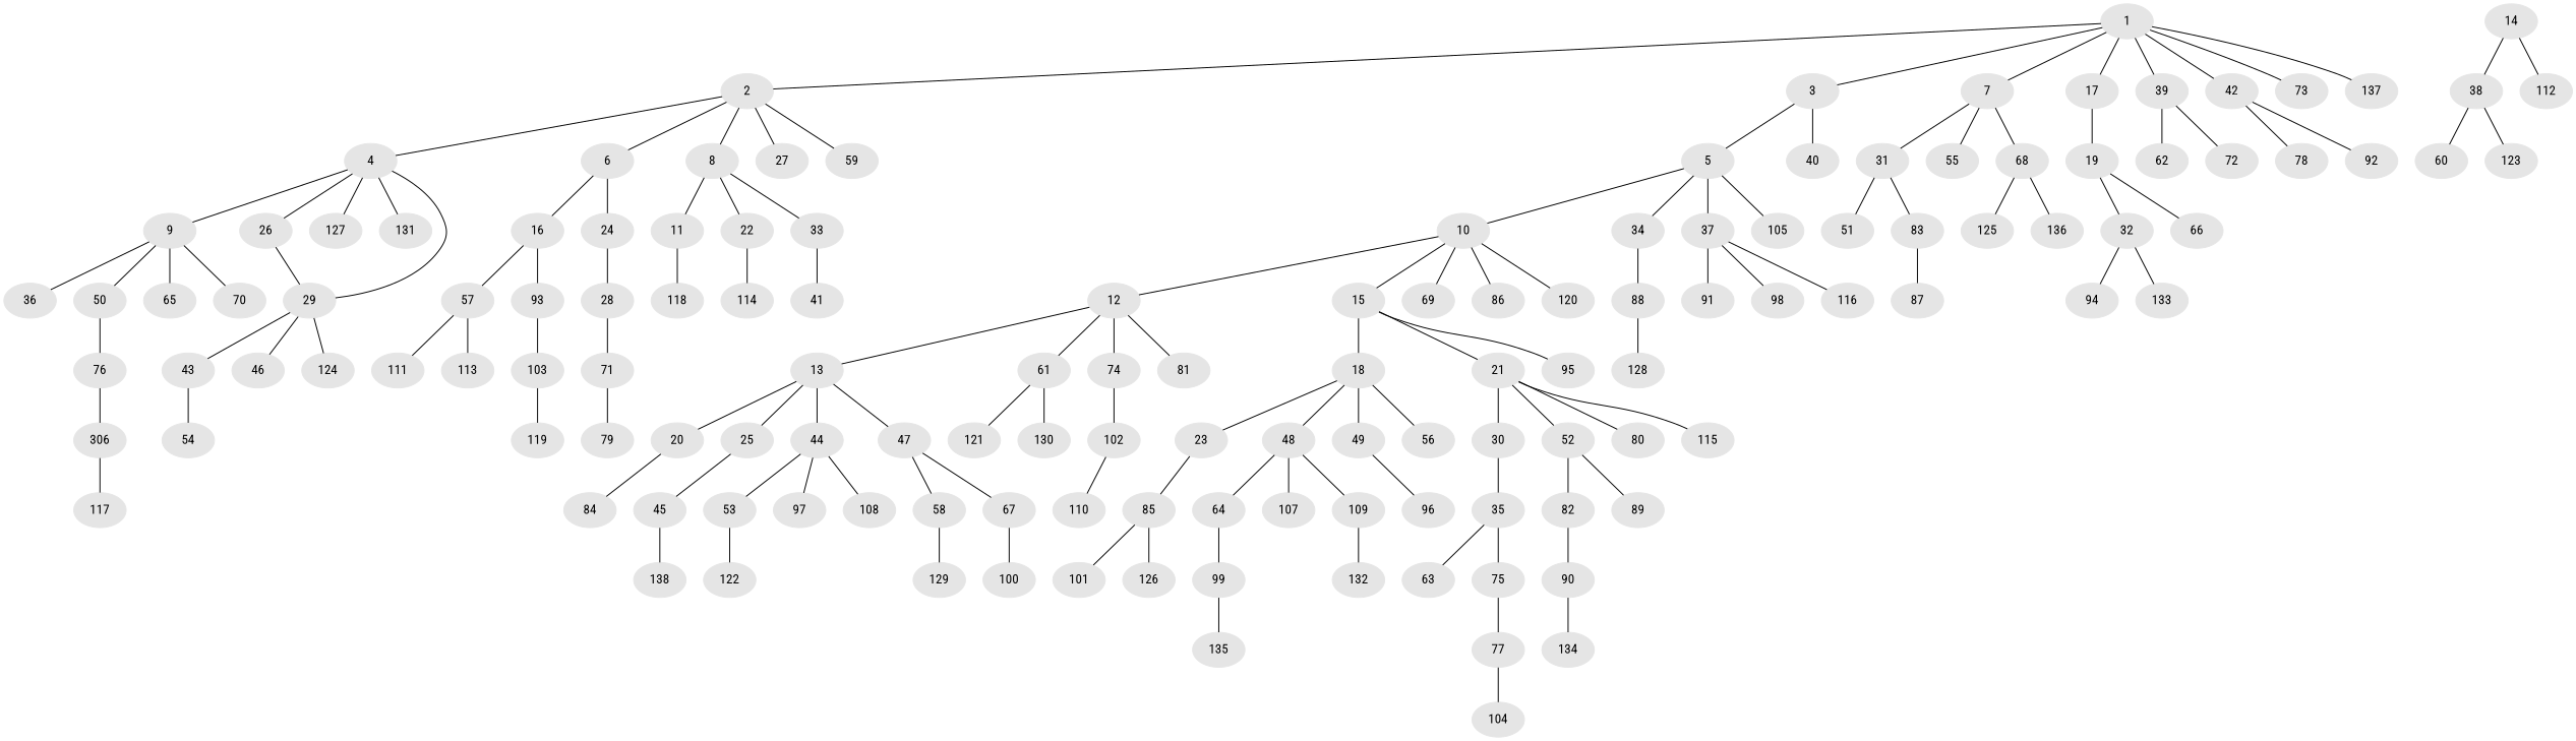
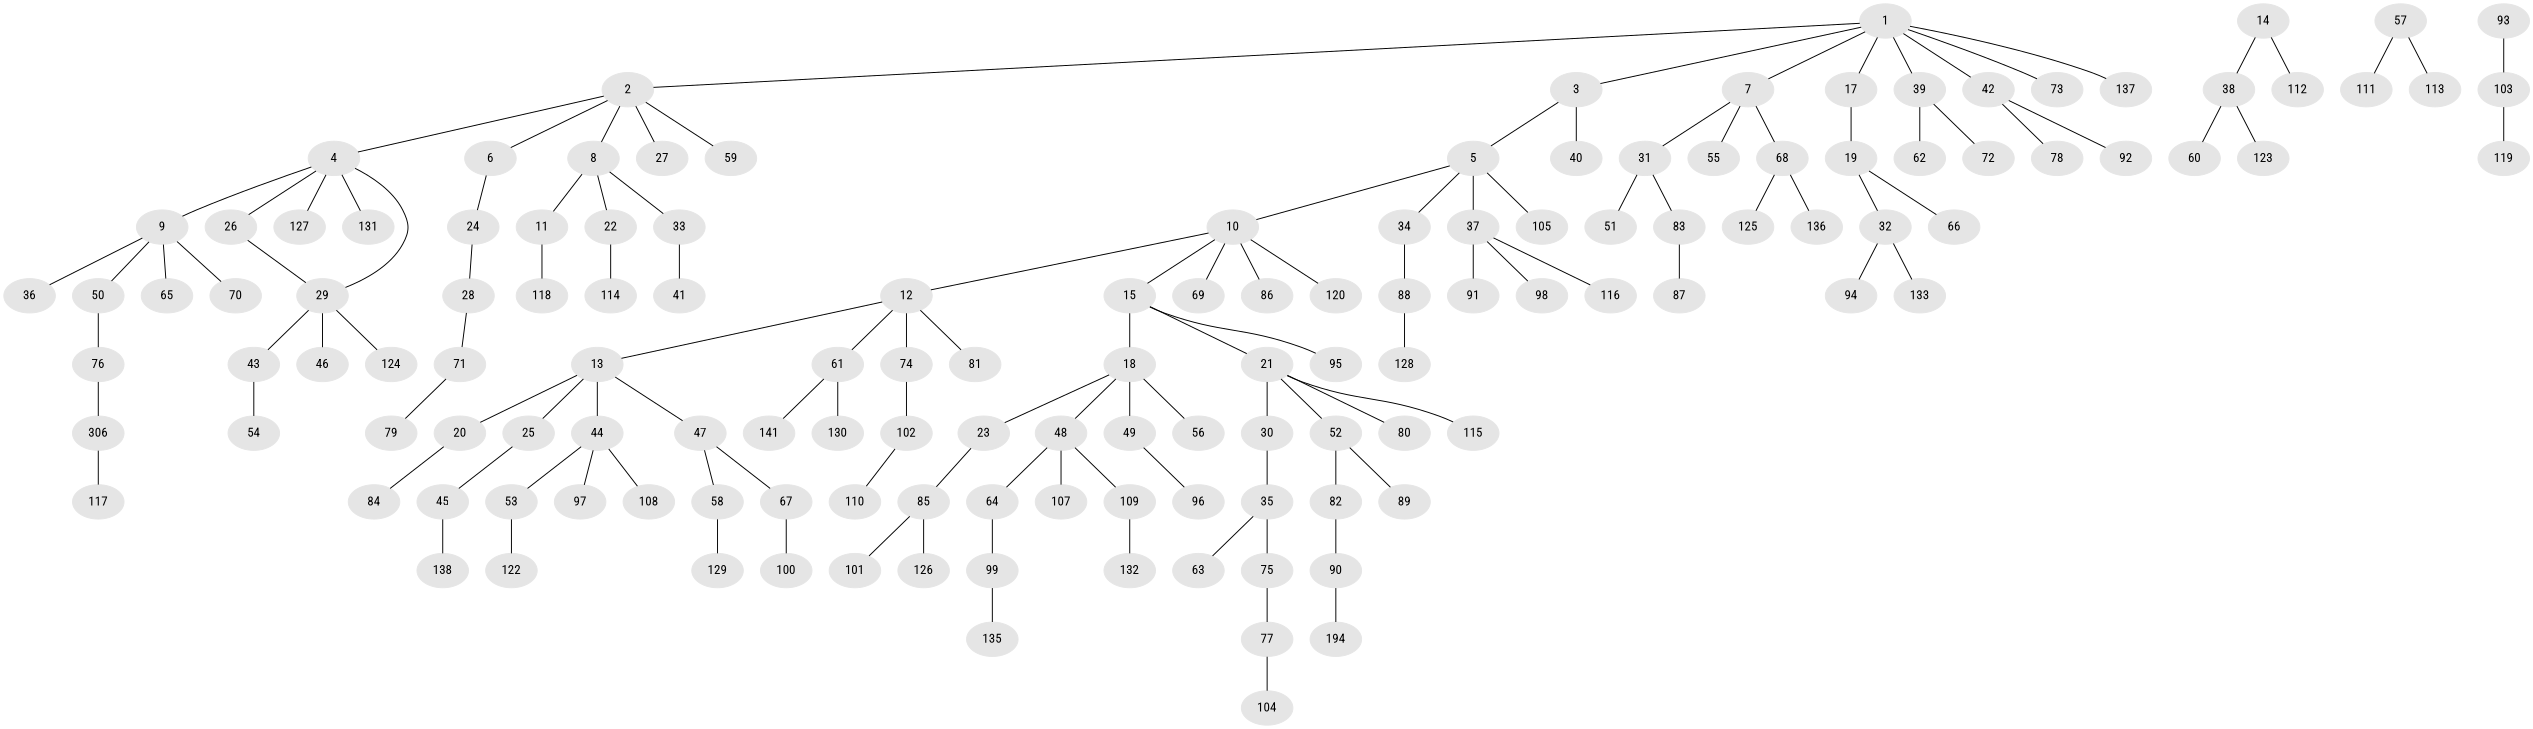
  graph {
    fontname="Roboto Condensed"
    node [color=gray90 fontname="Roboto Condensed" style=filled]
    edge [fontname="Roboto Condensed"]
    1
    2
    3
    7
    17
    39
    42
    73
    137
    4
    6
    8
    27
    59
    5
    40
    31
    55
    68
    19
    62
    72
    78
    92
    9
    26
    127
    131
    29
-   16
    24
    11
    22
    33
    10
    34
    37
    105
    36
    50
    65
    70
    14
    38
    112
    12
    15
    69
    86
    120
    88
    91
    98
    116
    57
    93
    28
    51
    83
    125
    136
    118
    114
    41
    76
    13
    61
    74
    81
    18
    21
    95
    20
    25
    44
    47
-   121
+   121 [label=141]
    130
    102
    84
    45
    53
    97
    108
    58
    67
    60
    123
    23
    48
    49
    56
    30
    52
    80
    115
    111
    113
    103
    32
    66
    85
    64
    107
    109
    96
    94
    133
    35
    82
    89
    101
    126
    71
    138
    43
    46
    124
    79
    54
    63
    75
    87
    128
    77
    122
    129
    100
    99
    132
    n131 [label=306]
    90
    135
    110
    104
    117
-   134
+   134 [label=194]
    119
    1 -- 2
    1 -- 3
    1 -- 7
    1 -- 17
    1 -- 39
    1 -- 42
    1 -- 73
    1 -- 137
    2 -- 4
    2 -- 6
    2 -- 8
    2 -- 27
    2 -- 59
    3 -- 5
    3 -- 40
    7 -- 31
    7 -- 55
    7 -- 68
    17 -- 19
    39 -- 62
    39 -- 72
    42 -- 78
    42 -- 92
    4 -- 9
    4 -- 26
    4 -- 127
    4 -- 131
    4 -- 29
-   6 -- 16
    6 -- 24
    8 -- 11
    8 -- 22
    8 -- 33
    5 -- 10
    5 -- 34
    5 -- 37
    5 -- 105
    31 -- 51
    31 -- 83
    68 -- 125
    68 -- 136
    19 -- 32
    19 -- 66
    9 -- 36
    9 -- 50
    9 -- 65
    9 -- 70
    26 -- 29
    29 -- 43
    29 -- 46
    29 -- 124
-   16 -- 57
-   16 -- 93
    24 -- 28
    11 -- 118
    22 -- 114
    33 -- 41
    10 -- 12
    10 -- 15
    10 -- 69
    10 -- 86
    10 -- 120
    34 -- 88
    37 -- 91
    37 -- 98
    37 -- 116
    50 -- 76
    14 -- 38
    14 -- 112
    38 -- 60
    38 -- 123
    12 -- 13
    12 -- 61
    12 -- 74
    12 -- 81
    15 -- 18
    15 -- 21
    15 -- 95
    88 -- 128
    57 -- 111
    57 -- 113
    93 -- 103
    28 -- 71
    83 -- 87
    76 -- n131
    13 -- 20
    13 -- 25
    13 -- 44
    13 -- 47
    61 -- 121
    61 -- 130
    74 -- 102
    18 -- 23
    18 -- 48
    18 -- 49
    18 -- 56
    21 -- 30
    21 -- 52
    21 -- 80
    21 -- 115
    20 -- 84
    25 -- 45
    44 -- 53
    44 -- 97
    44 -- 108
    47 -- 58
    47 -- 67
    102 -- 110
    45 -- 138
    53 -- 122
    58 -- 129
    67 -- 100
    23 -- 85
    48 -- 64
    48 -- 107
    48 -- 109
    49 -- 96
    30 -- 35
    52 -- 82
    52 -- 89
    103 -- 119
    32 -- 94
    32 -- 133
    85 -- 101
    85 -- 126
    64 -- 99
    109 -- 132
    35 -- 63
    35 -- 75
    82 -- 90
    71 -- 79
    43 -- 54
    75 -- 77
    77 -- 104
    99 -- 135
    n131 -- 117
    90 -- 134
  }
